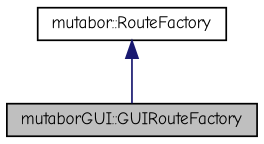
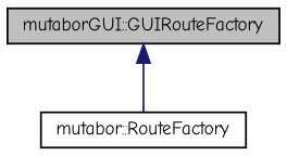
  digraph {
    fontname="Comic Neue"
    node [color=black fontname="Comic Neue" fontsize=10 shape=record style=filled]
    n1 [fillcolor=grey75 fontcolor=black height=0.2 label="mutaborGUI::GUIRouteFactory" width=0.4]
    n2 [fillcolor=white height=0.2 label="mutabor::RouteFactory" width=0.4]
-   n2 -> n1 [color=midnightblue dir=back fontname="Comic Neue" fontsize=10 labelfontname=Sans labelfontsize=10 style=solid]
+   n1 -> n2 [color=midnightblue dir=back fontname="Comic Neue" fontsize=10 labelfontname=Sans labelfontsize=10 style=solid]
  }
